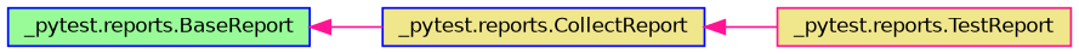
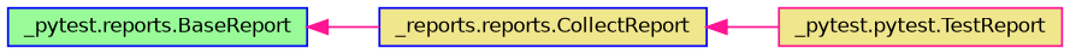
  digraph {
    rankdir=LR
    node [color=blue fillcolor=khaki fontname=Helvetica fontsize=10 shape=box style=filled]
    edge [color=deeppink dir=back fontname=Helvetica fontsize=10 labelfontname=Helvetica labelfontsize=10 style=solid]
    n1 [fillcolor=palegreen height=0.2 label="_pytest.reports.BaseReport" width=0.4]
-   n2 [height=0.2 label="_pytest.reports.CollectReport" width=0.4]
-   n3 [color=deeppink height=0.2 label="_pytest.reports.TestReport" width=0.4]
+   n2 [height=0.2 label="_reports.reports.CollectReport" width=0.4]
+   n3 [color=deeppink height=0.2 label="_pytest.pytest.TestReport" width=0.4]
    n1 -> n2
    n2 -> n3
  }
